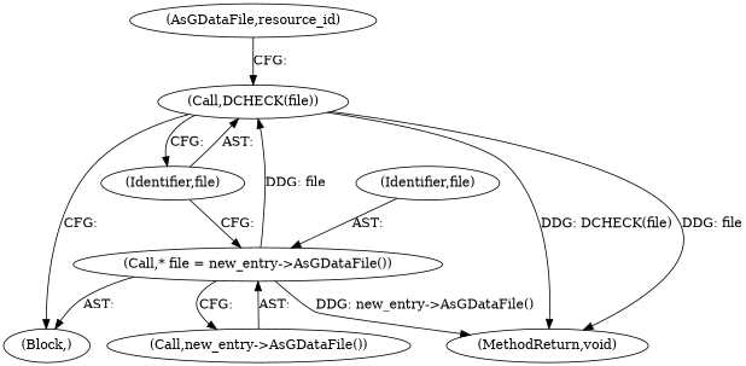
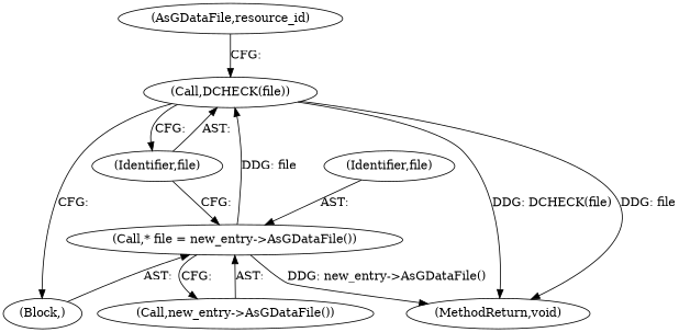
  digraph {
    n1 [label="(Call,DCHECK(file))"]
    n2 [label="(Identifier,file)"]
    n3 [label="(MethodReturn,void)"]
    n4 [label="(Block,)"]
    n5 [label="(Call,* file = new_entry->AsGDataFile())"]
    n6 [label="(Call,new_entry->AsGDataFile())"]
    n7 [label="(Identifier,file)"]
    n8 [label="(AsGDataFile,resource_id)"]
    n1 -> n2 [label="CFG: "]
    n1 -> n3 [label="DDG: DCHECK(file)"]
    n1 -> n3 [label="DDG: file"]
    n1 -> n4 [label="CFG: "]
    n2 -> n1 [label="AST: "]
    n2 -> n5 [label="CFG: "]
    n5 -> n1 [label="DDG: file"]
    n5 -> n3 [label="DDG: new_entry->AsGDataFile()"]
-   n5 -> n4 [label="AST: "]
+   n4 -> n5 [label="AST: "]
    n5 -> n6 [label="CFG: "]
    n6 -> n5 [label="AST: "]
    n7 -> n5 [label="AST: "]
    n8 -> n1 [label="CFG: "]
  }
